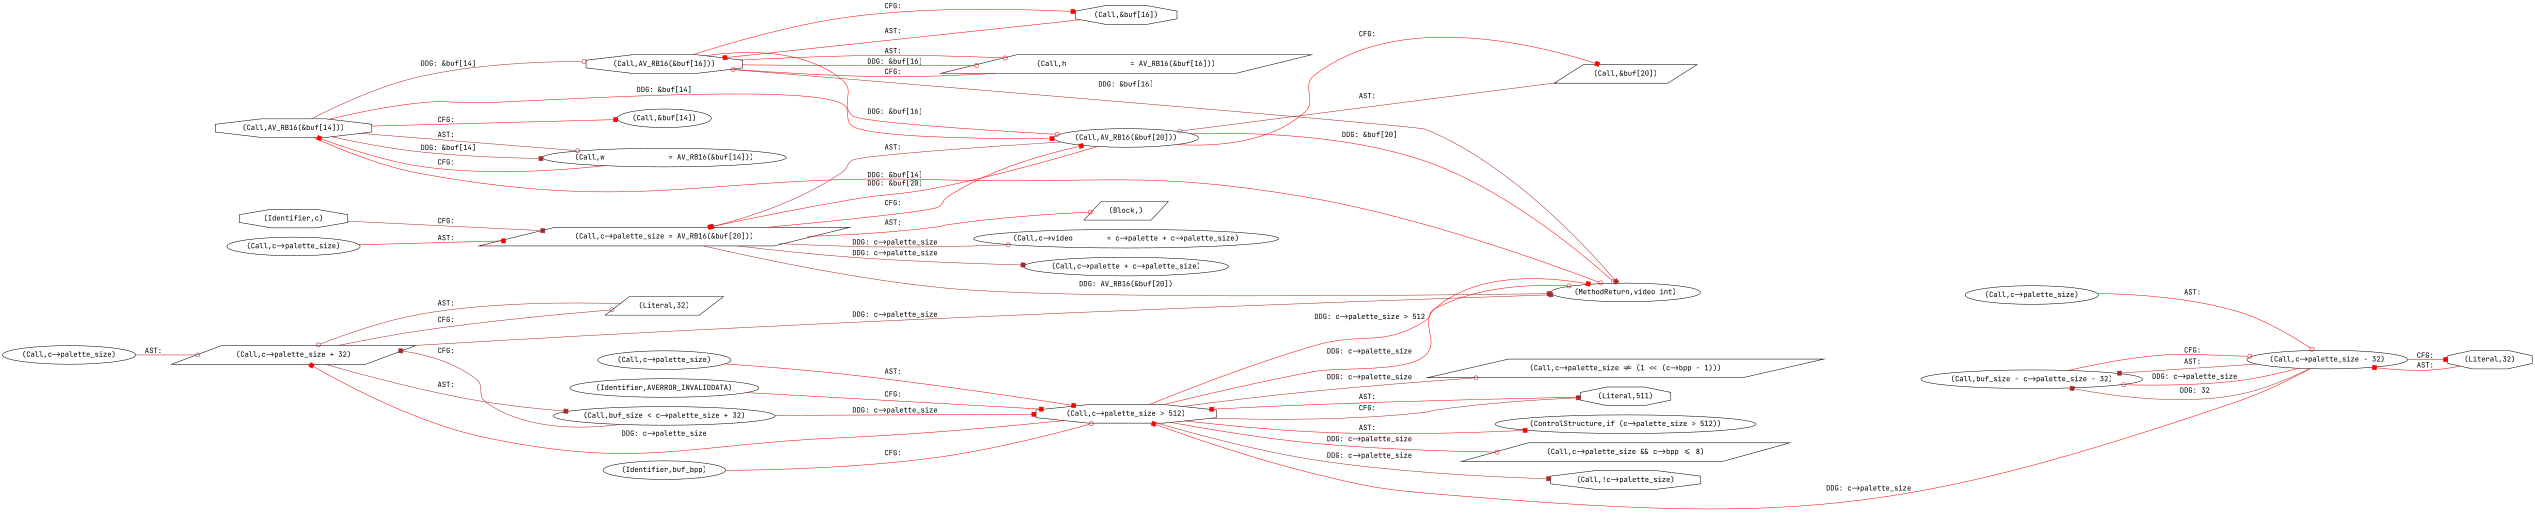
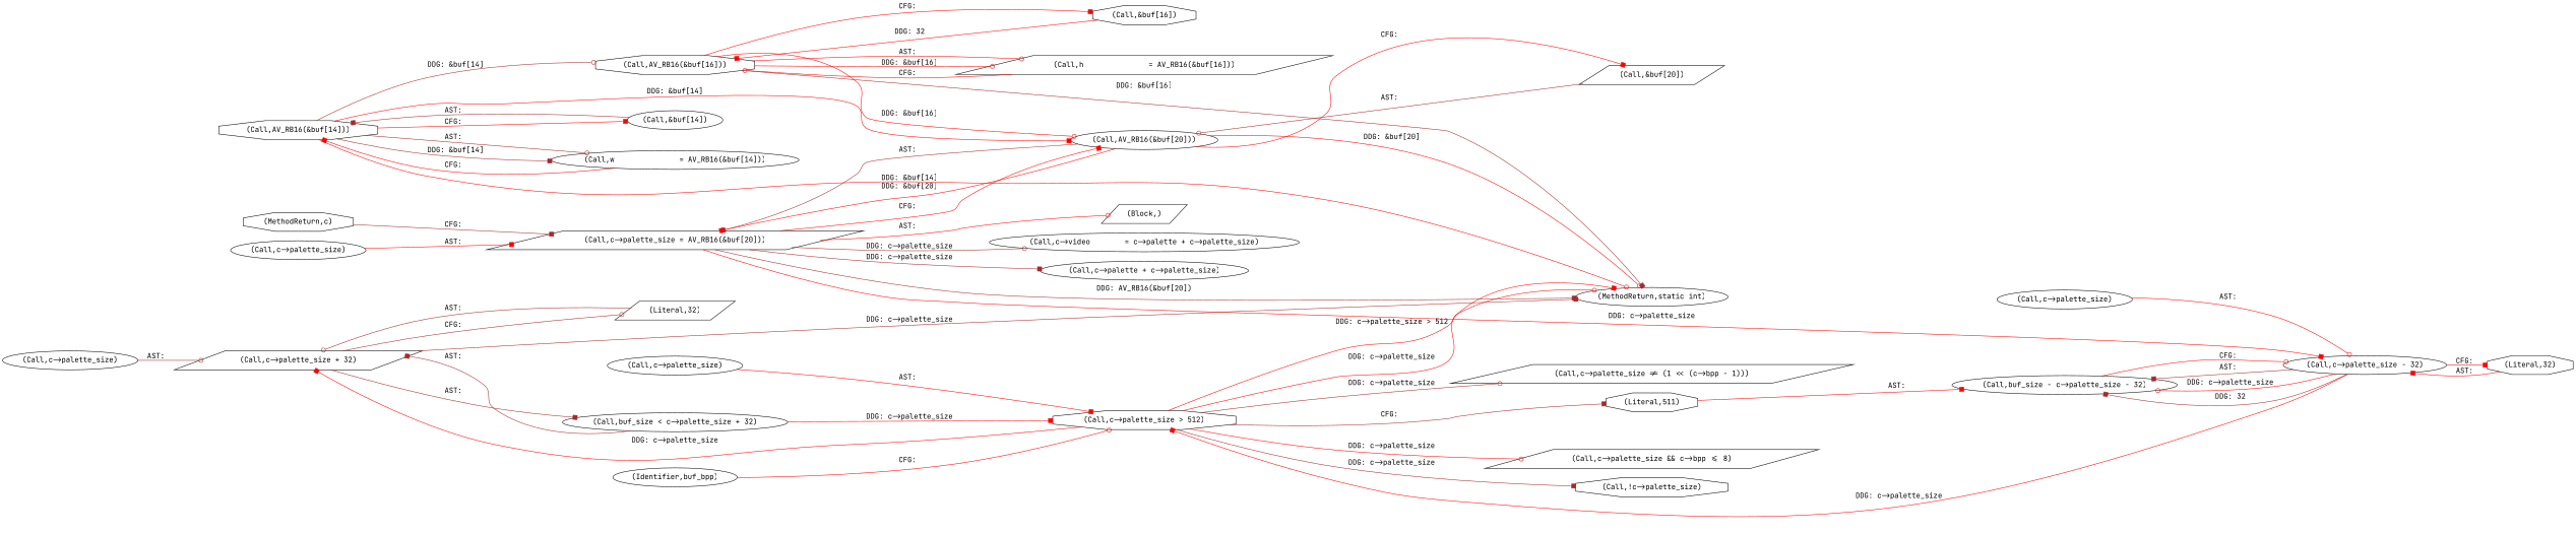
  digraph {
    fontname="JetBrains Mono"
    rankdir=LR
    node [fontname="JetBrains Mono" shape=ellipse]
    edge [arrowhead=box color=red fontname="JetBrains Mono"]
    n1 [label="(Call,c->palette_size + 32)" shape=parallelogram]
    n2 [label="(Call,buf_size < c->palette_size + 32)"]
    n3 [label="(Literal,32)" shape=parallelogram]
-   n4 [label="(MethodReturn,video int)"]
+   n4 [label="(MethodReturn,static int)"]
    n5 [label="(Call,c->palette_size > 512)" shape=octagon]
    n6 [label="(Call,c->palette_size != (1 << (c->bpp - 1)))" shape=parallelogram]
    n7 [label="(Literal,511)" shape=octagon]
-   n8 [label="(ControlStructure,if (c->palette_size > 512))"]
    n9 [label="(Call,c->palette_size && c->bpp <= 8)" shape=parallelogram]
    n10 [label="(Call,!c->palette_size)" shape=octagon]
    n11 [label="(Call,c->palette_size - 32)"]
    n12 [label="(Literal,32)" shape=octagon]
    n13 [label="(Call,buf_size - c->palette_size - 32)"]
    n14 [label="(Call,c->palette_size = AV_RB16(&buf[20]))" shape=parallelogram]
    n15 [label="(Call,AV_RB16(&buf[20]))"]
    n16 [label="(Block,)" shape=parallelogram]
    n17 [label="(Call,c->video        = c->palette + c->palette_size)"]
    n18 [label="(Call,c->palette + c->palette_size)"]
    n19 [label="(Call,&buf[20])" shape=parallelogram]
    n20 [label="(Call,AV_RB16(&buf[16]))" shape=octagon]
    n21 [label="(Call,h               = AV_RB16(&buf[16]))" shape=parallelogram]
    n22 [label="(Call,&buf[16])" shape=octagon]
    n23 [label="(Call,AV_RB16(&buf[14]))" shape=octagon]
    n24 [label="(Call,&buf[14])"]
    n25 [label="(Call,w               = AV_RB16(&buf[14]))"]
-   n26 [label="(Identifier,AVERROR_INVALIDDATA)"]
-   n27 [label="(Identifier,c)" shape=octagon]
+   n27 [label="(MethodReturn,c)" shape=octagon]
    n28 [label="(Call,c->palette_size)"]
    n29 [label="(Call,c->palette_size)"]
    n30 [label="(Call,c->palette_size)"]
    n31 [label="(Identifier,buf_bpp)"]
    n32 [label="(Call,c->palette_size)"]
    n1 -> n2 [color=brown label="AST: "]
    n1 -> n3 [arrowhead=odot color=brown label="CFG: "]
    n1 -> n4 [color=brown label="DDG: c->palette_size"]
-   n2 -> n1 [color=brown label="CFG: "]
+   n2 -> n1 [color=brown label="AST: "]
    n2 -> n5 [label="DDG: c->palette_size"]
    n3 -> n1 [arrowhead=odot color=brown label="AST: "]
    n5 -> n1 [label="DDG: c->palette_size"]
    n5 -> n4 [arrowhead=odot label="DDG: c->palette_size > 512"]
    n5 -> n4 [label="DDG: c->palette_size"]
    n5 -> n6 [arrowhead=odot color=brown label="DDG: c->palette_size"]
    n5 -> n7 [color=brown label="CFG: "]
-   n5 -> n8 [label="AST: "]
    n5 -> n9 [arrowhead=odot label="DDG: c->palette_size"]
    n5 -> n10 [color=brown label="DDG: c->palette_size"]
-   n7 -> n5 [label="AST: "]
+   n7 -> n13 [label="AST: "]
    n11 -> n5 [label="DDG: c->palette_size"]
    n11 -> n12 [label="CFG: "]
    n11 -> n13 [color=brown label="AST: "]
    n11 -> n13 [arrowhead=odot label="DDG: c->palette_size"]
    n11 -> n13 [color=brown label="DDG: 32"]
    n12 -> n11 [label="AST: "]
    n13 -> n11 [arrowhead=odot label="CFG: "]
    n14 -> n4 [color=brown label="DDG: AV_RB16(&buf[20])"]
+   n14 -> n11 [label="DDG: c->palette_size"]
    n14 -> n15 [label="CFG: "]
    n14 -> n16 [arrowhead=odot label="AST: "]
    n14 -> n17 [arrowhead=odot color=brown label="DDG: c->palette_size"]
    n14 -> n18 [color=brown label="DDG: c->palette_size"]
    n15 -> n4 [arrowhead=odot label="DDG: &buf[20]"]
    n15 -> n14 [color=brown label="AST: "]
    n15 -> n14 [label="DDG: &buf[20]"]
    n15 -> n19 [label="CFG: "]
    n19 -> n15 [arrowhead=odot color=brown label="AST: "]
    n20 -> n4 [color=brown label="DDG: &buf[16]"]
    n20 -> n15 [arrowhead=odot label="DDG: &buf[16]"]
    n20 -> n21 [arrowhead=odot label="AST: "]
    n20 -> n21 [arrowhead=odot label="DDG: &buf[16]"]
    n20 -> n22 [label="CFG: "]
    n21 -> n20 [arrowhead=odot label="CFG: "]
-   n22 -> n20 [label="AST: "]
+   n22 -> n20 [label="DDG: 32"]
    n23 -> n4 [arrowhead=odot label="DDG: &buf[14]"]
    n23 -> n15 [label="DDG: &buf[14]"]
    n23 -> n20 [arrowhead=odot color=brown label="DDG: &buf[14]"]
    n23 -> n24 [label="CFG: "]
    n23 -> n25 [arrowhead=odot color=brown label="AST: "]
    n23 -> n25 [color=brown label="DDG: &buf[14]"]
+   n24 -> n23 [color=brown label="AST: "]
    n25 -> n23 [label="CFG: "]
-   n26 -> n5 [label="CFG: "]
    n27 -> n14 [color=brown label="CFG: "]
    n28 -> n14 [label="AST: "]
    n29 -> n5 [label="AST: "]
    n30 -> n11 [arrowhead=odot label="AST: "]
    n31 -> n5 [arrowhead=odot label="CFG: "]
    n32 -> n1 [arrowhead=odot color=brown label="AST: "]
  }
